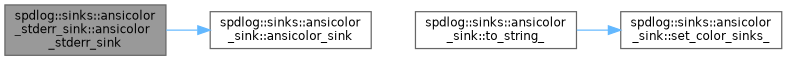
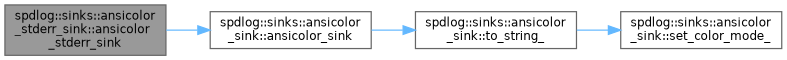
  digraph {
    rankdir=LR
    node [color=grey40 fillcolor=white fontname=Helvetica fontsize=10 shape=box style=filled]
    edge [color=steelblue1 fontname=Helvetica fontsize=10 labelfontname=Helvetica labelfontsize=10 style=solid]
    n1 [color=gray40 fillcolor=grey60 fontcolor=black height=0.2 label="spdlog::sinks::ansicolor\l_stderr_sink::ansicolor\l_stderr_sink" width=0.4]
    n2 [height=0.2 label="spdlog::sinks::ansicolor\l_sink::ansicolor_sink" width=0.4]
    n3 [height=0.2 label="spdlog::sinks::ansicolor\l_sink::to_string_" width=0.4]
-   n4 [height=0.2 label="spdlog::sinks::ansicolor\l_sink::set_color_sinks_" width=0.4]
+   n4 [height=0.2 label="spdlog::sinks::ansicolor\l_sink::set_color_mode_" width=0.4]
    n1 -> n2
+   n2 -> n3
    n3 -> n4
  }
